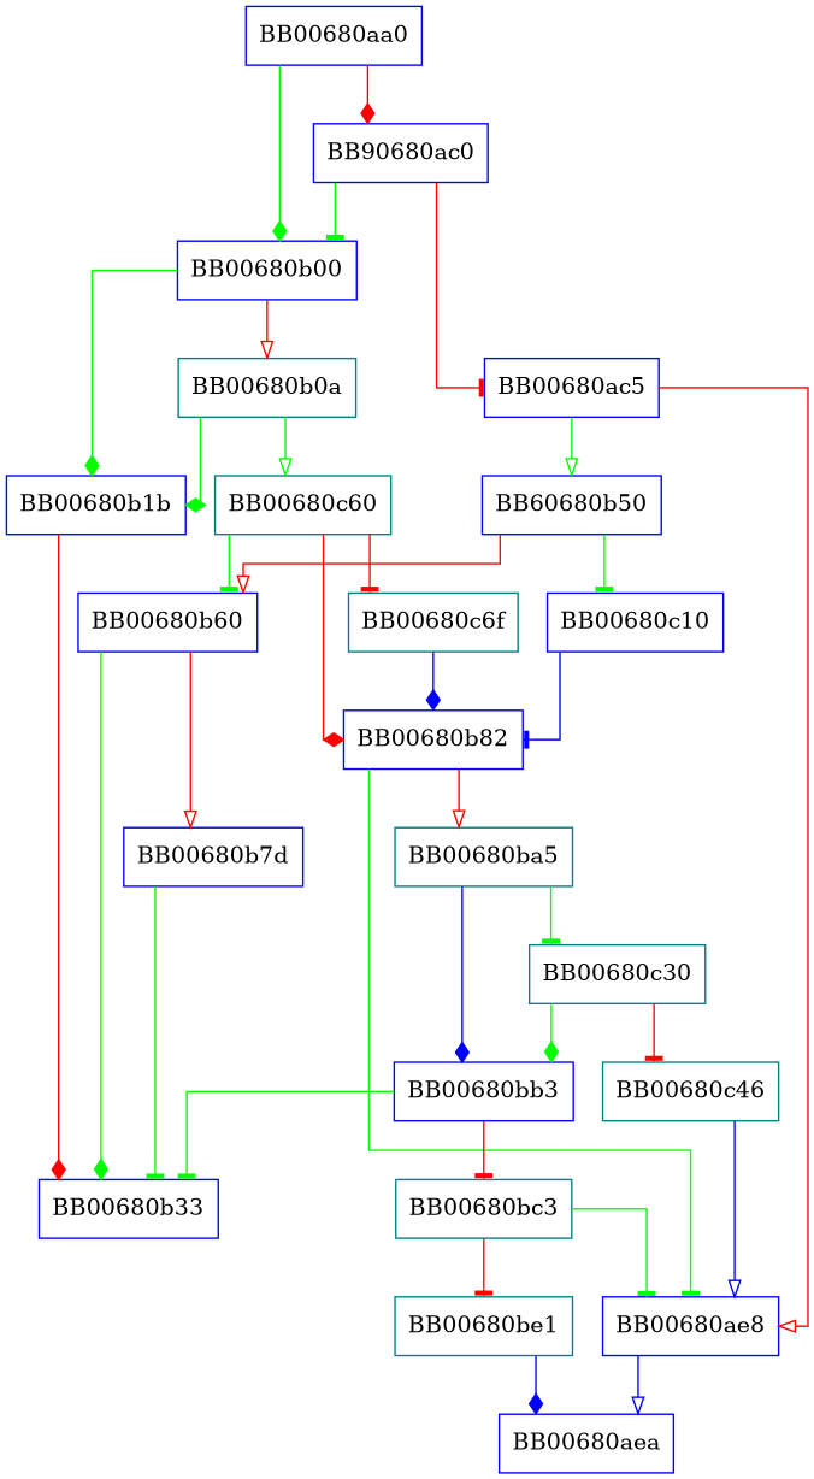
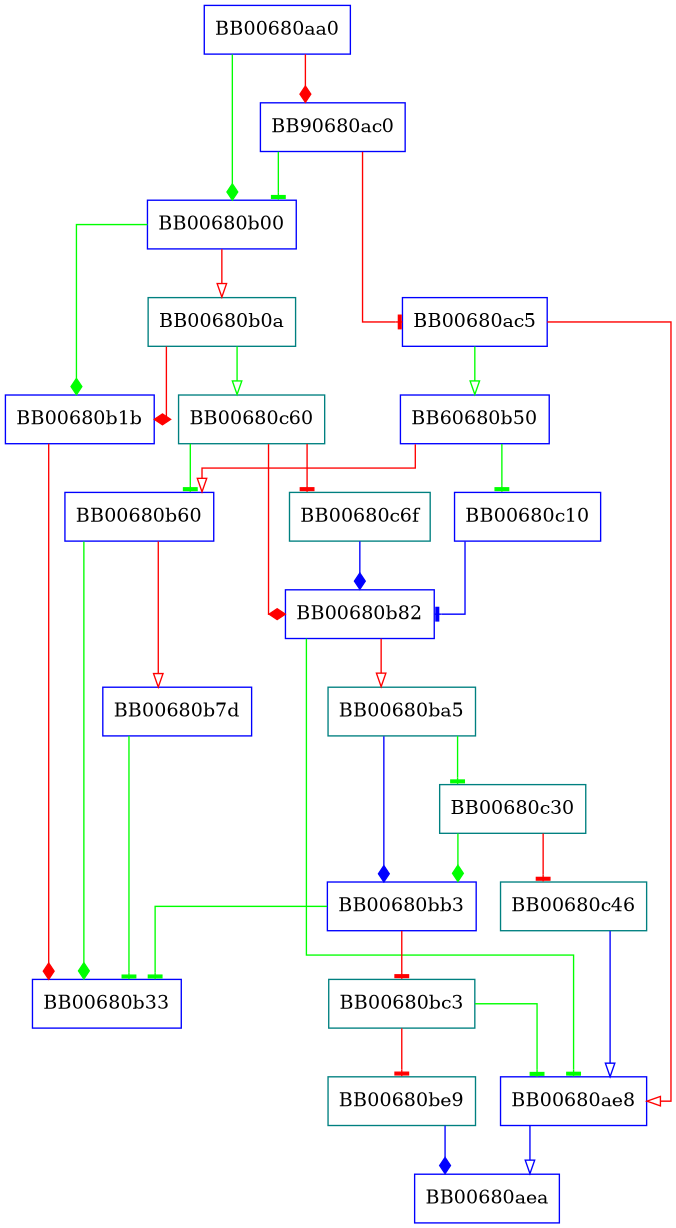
  digraph {
    splines=ortho
    node [color=blue shape=box]
    edge [arrowhead=tee color=green]
    BB00680aa0
    BB00680b00
    n3 [label=BB90680ac0]
    BB00680b1b
    BB00680b0a [color=teal]
    BB00680ac5
    BB00680b33
    BB00680c60 [color=teal]
    n9 [label=BB60680b50]
    BB00680ae8
    BB00680c10
    BB00680b60
    BB00680aea
    BB00680b82
    BB00680b7d
    BB00680c6f [color=teal]
    BB00680ba5 [color=teal]
    BB00680c30 [color=teal]
    BB00680bb3
    BB00680c46 [color=teal]
    BB00680bc3 [color=teal]
-   BB00680be9 [color=teal label=BB00680be1]
+   BB00680be9 [color=teal]
    BB00680aa0 -> BB00680b00 [arrowhead=diamond]
    BB00680aa0 -> n3 [arrowhead=diamond color=red]
    BB00680b00 -> BB00680b1b [arrowhead=diamond]
    BB00680b00 -> BB00680b0a [arrowhead=onormal color=red]
    n3 -> BB00680b00
    n3 -> BB00680ac5 [color=red]
    BB00680b1b -> BB00680b33 [arrowhead=diamond color=red]
-   BB00680b0a -> BB00680b1b [arrowhead=diamond]
+   BB00680b0a -> BB00680b1b [arrowhead=diamond color=red]
    BB00680b0a -> BB00680c60 [arrowhead=onormal]
    BB00680ac5 -> n9 [arrowhead=onormal]
    BB00680ac5 -> BB00680ae8 [arrowhead=onormal color=red]
    BB00680c60 -> BB00680b60
    BB00680c60 -> BB00680b82 [arrowhead=diamond color=red]
    BB00680c60 -> BB00680c6f [color=red]
    n9 -> BB00680c10
    n9 -> BB00680b60 [arrowhead=onormal color=red]
    BB00680ae8 -> BB00680aea [arrowhead=onormal color=blue]
    BB00680c10 -> BB00680b82 [color=blue]
    BB00680b60 -> BB00680b33 [arrowhead=diamond]
    BB00680b60 -> BB00680b7d [arrowhead=onormal color=red]
    BB00680b82 -> BB00680ae8
    BB00680b82 -> BB00680ba5 [arrowhead=onormal color=red]
    BB00680b7d -> BB00680b33
    BB00680c6f -> BB00680b82 [arrowhead=diamond color=blue]
    BB00680ba5 -> BB00680c30
    BB00680ba5 -> BB00680bb3 [arrowhead=diamond color=blue]
    BB00680c30 -> BB00680bb3 [arrowhead=diamond]
    BB00680c30 -> BB00680c46 [color=red]
    BB00680bb3 -> BB00680b33
    BB00680bb3 -> BB00680bc3 [color=red]
    BB00680c46 -> BB00680ae8 [arrowhead=onormal color=blue]
    BB00680bc3 -> BB00680ae8
    BB00680bc3 -> BB00680be9 [color=red]
    BB00680be9 -> BB00680aea [arrowhead=diamond color=blue]
  }
